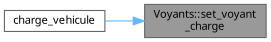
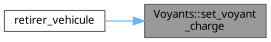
  digraph {
    rankdir=RL
    fontname="Noto Sans"
    node [fontname="Noto Sans" fontsize=10 shape=box style=filled]
    n1 [color=gray40 fillcolor=grey60 fontcolor=black height=0.2 label="Voyants::set_voyant\l_charge" width=0.4]
-   n2 [color=grey40 fillcolor=white height=0.2 label=charge_vehicule width=0.4]
+   n2 [color=grey40 fillcolor=white height=0.2 label=retirer_vehicule width=0.4]
    n1 -> n2 [color=steelblue1 dir=back fontname="Noto Sans" fontsize=10 labelfontname=Helvetica labelfontsize=10 style=solid]
  }
